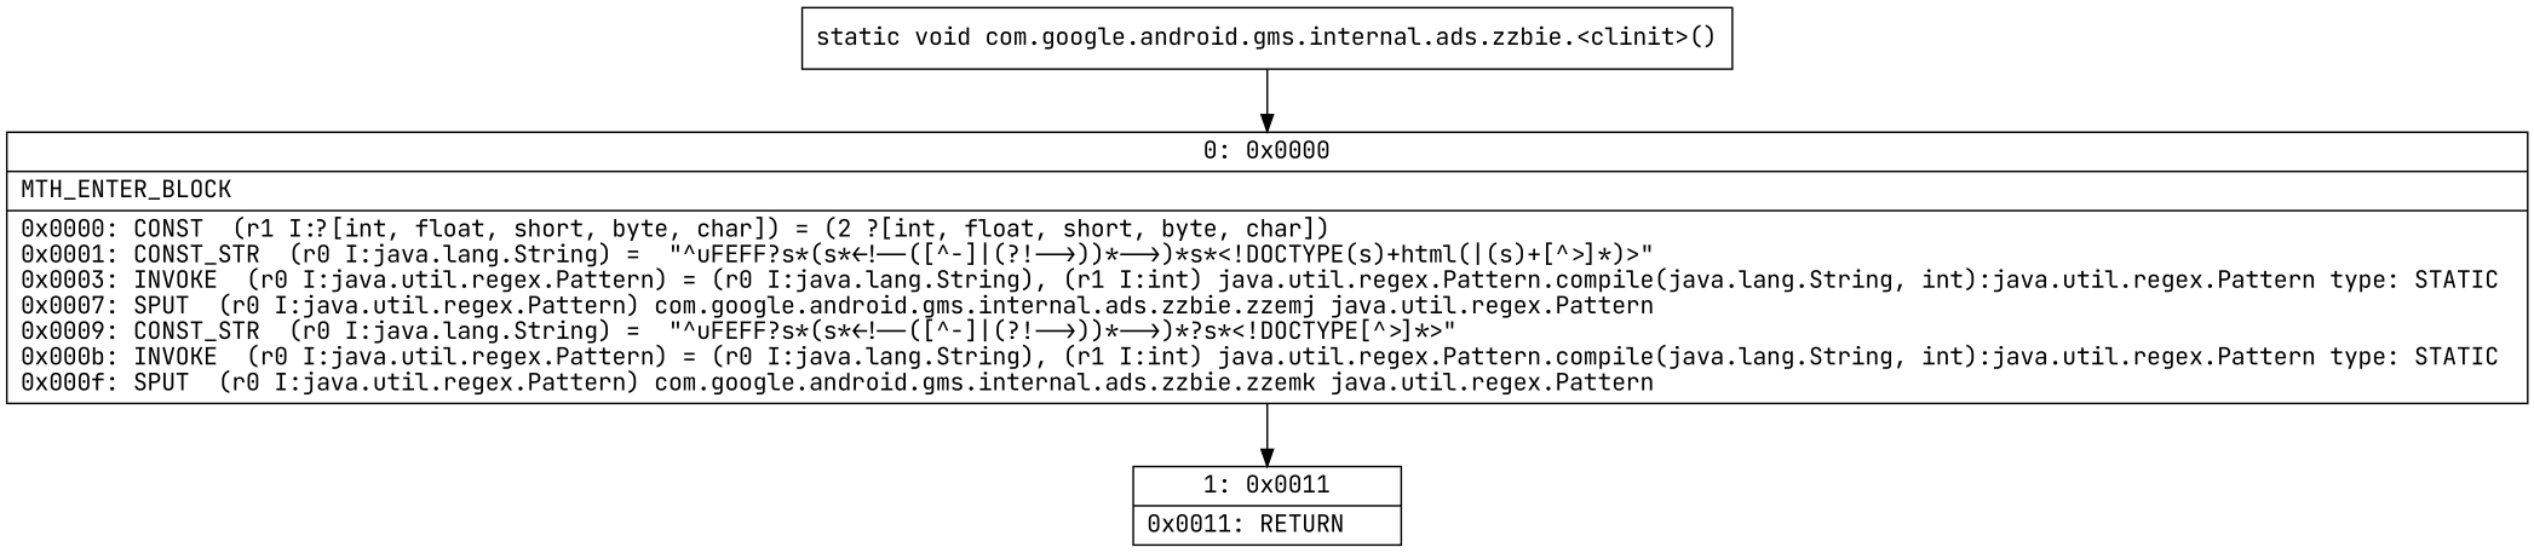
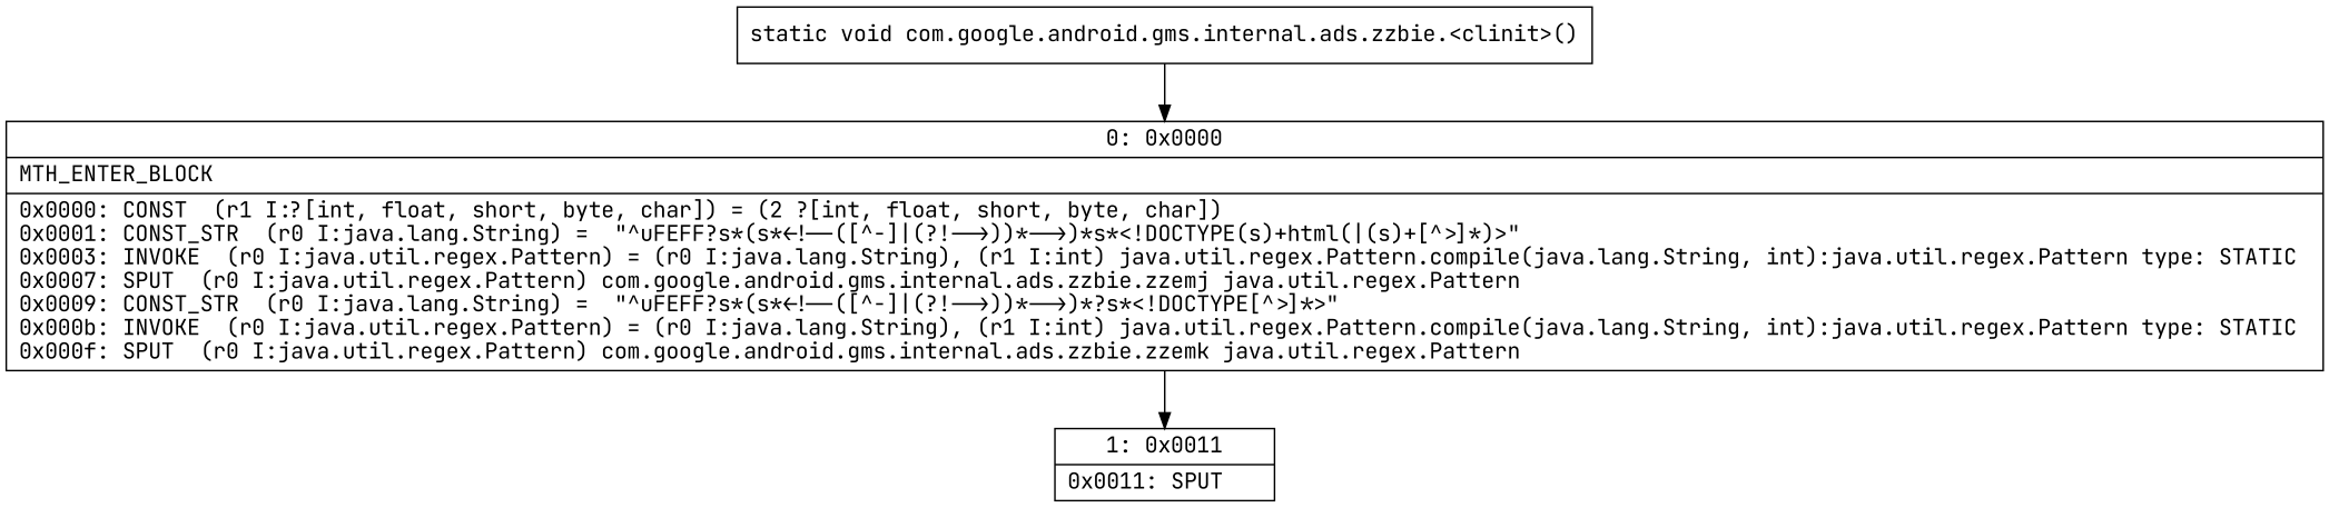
  digraph {
    fontname="JetBrains Mono"
    node [shape=record fontname="JetBrains Mono"]
    edge [fontname="JetBrains Mono"]
    n1 [label="{0\:\ 0x0000|MTH_ENTER_BLOCK\l|0x0000: CONST  (r1 I:?[int, float, short, byte, char]) = (2 ?[int, float, short, byte, char]) \l0x0001: CONST_STR  (r0 I:java.lang.String) =  \"^uFEFF?s*(s*\<!\-\-([^\-]\|(?!\-\-\>))*\-\-\>)*s*\<!DOCTYPE(s)+html(\|(s)+[^\>]*)\>\" \l0x0003: INVOKE  (r0 I:java.util.regex.Pattern) = (r0 I:java.lang.String), (r1 I:int) java.util.regex.Pattern.compile(java.lang.String, int):java.util.regex.Pattern type: STATIC \l0x0007: SPUT  (r0 I:java.util.regex.Pattern) com.google.android.gms.internal.ads.zzbie.zzemj java.util.regex.Pattern \l0x0009: CONST_STR  (r0 I:java.lang.String) =  \"^uFEFF?s*(s*\<!\-\-([^\-]\|(?!\-\-\>))*\-\-\>)*?s*\<!DOCTYPE[^\>]*\>\" \l0x000b: INVOKE  (r0 I:java.util.regex.Pattern) = (r0 I:java.lang.String), (r1 I:int) java.util.regex.Pattern.compile(java.lang.String, int):java.util.regex.Pattern type: STATIC \l0x000f: SPUT  (r0 I:java.util.regex.Pattern) com.google.android.gms.internal.ads.zzbie.zzemk java.util.regex.Pattern \l}"]
-   n2 [label="{1\:\ 0x0011|0x0011: RETURN   \l}"]
+   n2 [label="{1\:\ 0x0011|0x0011: SPUT   \l}"]
    n3 [label="{static void com.google.android.gms.internal.ads.zzbie.\<clinit\>() }"]
    n1 -> n2
    n3 -> n1
  }
